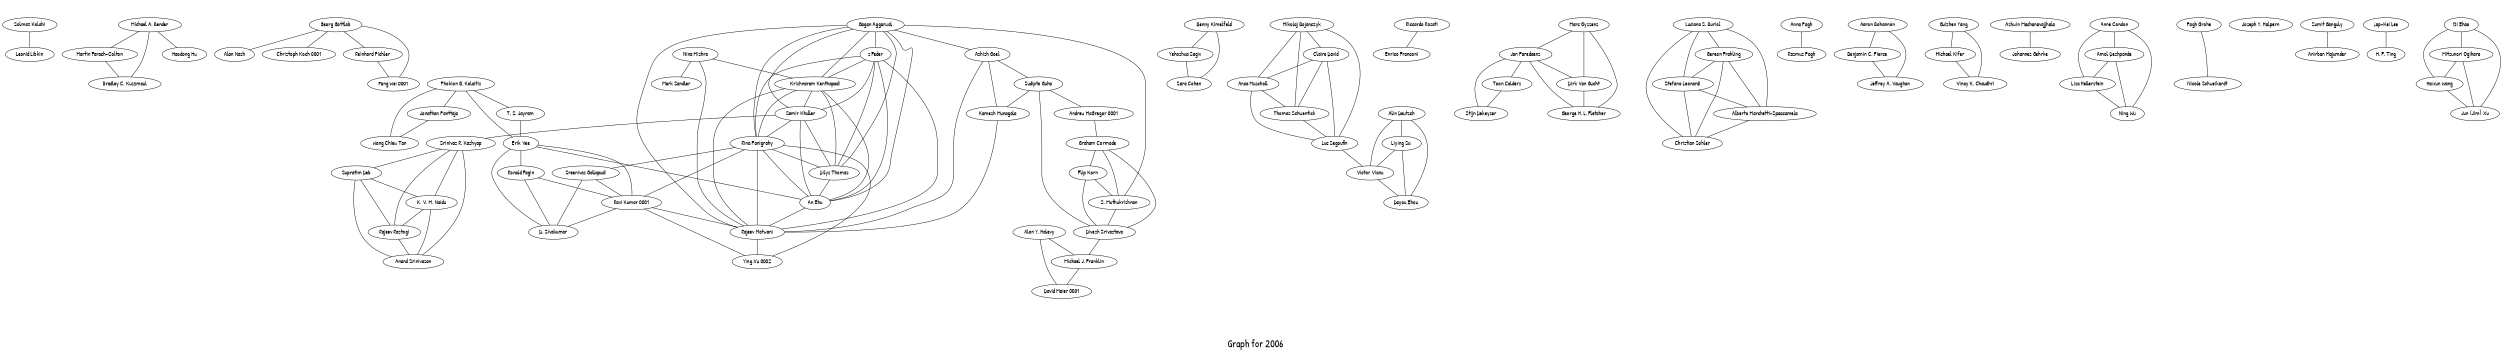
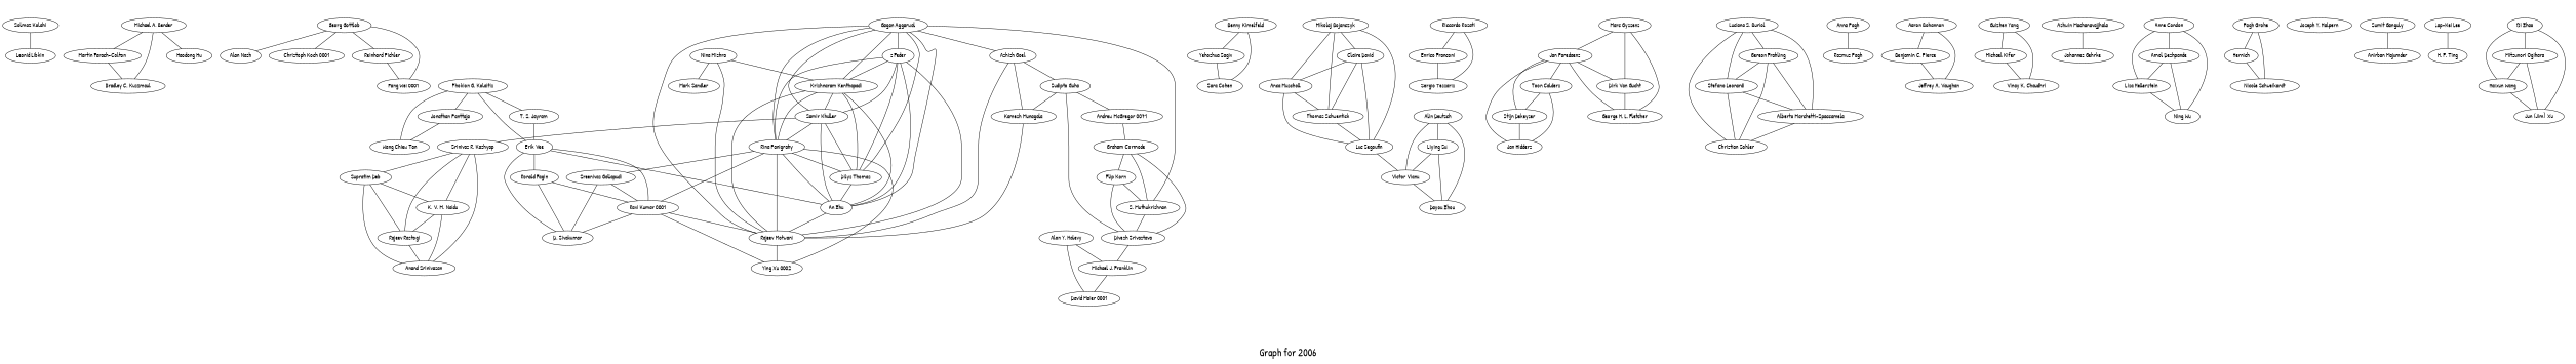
  graph {
    fontname="Patrick Hand"
    fontsize=24
    label="\nGraph for 2006\n"
    splines=true
    node [fontname="Patrick Hand" shape=ellipse]
    edge [fontname="Patrick Hand"]
    n1 [height=0.3 label="Solmaz Kolahi" width=0.3]
    n2 [height=0.3 label="Leonid Libkin" width=0.3]
    n3 [height=0.3 label="Michael A. Bender" width=0.3]
    n4 [height=0.3 label="Martin Farach-Colton" width=0.3]
    n5 [height=0.3 label="Bradley C. Kuszmaul" width=0.3]
    n6 [height=0.3 label="Haodong Hu" width=0.3]
    n7 [height=0.3 label="Georg Gottlob" width=0.3]
    n8 [height=0.3 label="Alan Nash" width=0.3]
    n9 [height=0.3 label="Christoph Koch 0001" width=0.3]
    n10 [height=0.3 label="Reinhard Pichler" width=0.3]
    n11 [height=0.3 label="Fang Wei 0001" width=0.3]
    n12 [height=0.3 label="Phokion G. Kolaitis" width=0.3]
    n13 [height=0.3 label="Jonathan Panttaja" width=0.3]
    n14 [height=0.3 label="Wang Chiew Tan" width=0.3]
    n15 [height=0.3 label="T. S. Jayram" width=0.3]
    n16 [height=0.3 label="Erik Vee" width=0.3]
    n17 [height=0.3 label="An Zhu" width=0.3]
    n18 [height=0.3 label="Ronald Fagin" width=0.3]
    n19 [height=0.3 label="Ravi Kumar 0001" width=0.3]
    n20 [height=0.3 label="D. Sivakumar" width=0.3]
    n21 [height=0.3 label="Benny Kimelfeld" width=0.3]
    n22 [height=0.3 label="Yehoshua Sagiv" width=0.3]
    n23 [height=0.3 label="Sara Cohen" width=0.3]
    n24 [height=0.3 label="Rajeev Motwani" width=0.3]
    n25 [height=0.3 label="Ying Xu 0002" width=0.3]
    n26 [height=0.3 label="Nina Mishra" width=0.3]
    n27 [height=0.3 label="Mark Sandler" width=0.3]
    n28 [height=0.3 label="Krishnaram Kenthapadi" width=0.3]
    n29 [height=0.3 label="Samir Khuller" width=0.3]
    n30 [height=0.3 label="Rina Panigrahy" width=0.3]
    n31 [height=0.3 label="Dilys Thomas" width=0.3]
    n32 [height=0.3 label="Mikolaj Bojanczyk" width=0.3]
    n33 [height=0.3 label="Claire David" width=0.3]
    n34 [height=0.3 label="Anca Muscholl" width=0.3]
    n35 [height=0.3 label="Thomas Schwentick" width=0.3]
    n36 [height=0.3 label="Luc Segoufin" width=0.3]
    n37 [height=0.3 label="Victor Vianu" width=0.3]
    n38 [height=0.3 label="Dayou Zhou" width=0.3]
    n39 [height=0.3 label="Riccardo Rosati" width=0.3]
    n40 [height=0.3 label="Enrico Franconi" width=0.3]
+   n41 [height=0.3 label="Sergio Tessaris" width=0.3]
    n42 [height=0.3 label="Gagan Aggarwal" width=0.3]
    n43 [height=0.3 label="s Feder" width=0.3]
    n44 [height=0.3 label="Ashish Goel" width=0.3]
    n45 [height=0.3 label="S. Muthukrishnan" width=0.3]
    n46 [height=0.3 label="Srinivas R. Kashyap" width=0.3]
    n47 [height=0.3 label="Sreenivas Gollapudi" width=0.3]
    n48 [height=0.3 label="Sudipto Guha" width=0.3]
    n49 [height=0.3 label="Kamesh Munagala" width=0.3]
    n50 [height=0.3 label="Divesh Srivastava" width=0.3]
    n51 [height=0.3 label="Supratim Deb" width=0.3]
    n52 [height=0.3 label="K. V. M. Naidu" width=0.3]
    n53 [height=0.3 label="Rajeev Rastogi" width=0.3]
    n54 [height=0.3 label="Anand Srinivasan" width=0.3]
    n55 [height=0.3 label="Marc Gyssens" width=0.3]
    n56 [height=0.3 label="Jan Paredaens" width=0.3]
    n57 [height=0.3 label="Dirk Van Gucht" width=0.3]
    n58 [height=0.3 label="George H. L. Fletcher" width=0.3]
    n59 [height=0.3 label="Toon Calders" width=0.3]
    n60 [height=0.3 label="Stijn Dekeyser" width=0.3]
+   n61 [height=0.3 label="Jan Hidders" width=0.3]
    n62 [height=0.3 label="Luciana S. Buriol" width=0.3]
    n63 [height=0.3 label="Gereon Frahling" width=0.3]
    n64 [height=0.3 label="Stefano Leonardi" width=0.3]
    n65 [height=0.3 label="Alberto Marchetti-Spaccamela" width=0.3]
    n66 [height=0.3 label="Christian Sohler" width=0.3]
    n67 [height=0.3 label="Anna Pagh" width=0.3]
    n68 [height=0.3 label="Rasmus Pagh" width=0.3]
    n69 [height=0.3 label="Alin Deutsch" width=0.3]
    n70 [height=0.3 label="Liying Sui" width=0.3]
    n71 [height=0.3 label="Aaron Bohannon" width=0.3]
    n72 [height=0.3 label="Benjamin C. Pierce" width=0.3]
    n73 [height=0.3 label="Jeffrey A. Vaughan" width=0.3]
    n74 [height=0.3 label="Guizhen Yang" width=0.3]
    n75 [height=0.3 label="Michael Kifer" width=0.3]
    n76 [height=0.3 label="Vinay K. Chaudhri" width=0.3]
-   n77 [height=0.3 label="Andrew McGregor 0001" width=0.3]
+   n77 [height=0.3 label="Andrew McGregor 0071" width=0.3]
    n78 [height=0.3 label="Graham Cormode" width=0.3]
    n79 [height=0.3 label="Michael J. Franklin" width=0.3]
    n80 [height=0.3 label="Ashwin Machanavajjhala" width=0.3]
    n81 [height=0.3 label="Johannes Gehrke" width=0.3]
    n82 [height=0.3 label="Anne Condon" width=0.3]
    n83 [height=0.3 label="Amol Deshpande" width=0.3]
    n84 [height=0.3 label="Lisa Hellerstein" width=0.3]
    n85 [height=0.3 label="Ning Wu" width=0.3]
    n86 [height=0.3 label="Pagh Grohe" width=0.3]
+   n87 [height=0.3 label=Hernich width=0.3]
    n88 [height=0.3 label="Nicole Schweikardt" width=0.3]
    n89 [height=0.3 label="Joseph Y. Halpern" width=0.3]
    n90 [height=0.3 label="Flip Korn" width=0.3]
    n91 [height=0.3 label="David Maier 0001" width=0.3]
    n92 [height=0.3 label="Sumit Ganguly" width=0.3]
    n93 [height=0.3 label="Anirban Majumder" width=0.3]
    n94 [height=0.3 label="Lap-Kei Lee" width=0.3]
    n95 [height=0.3 label="H. F. Ting" width=0.3]
    n96 [height=0.3 label="Alon Y. Halevy" width=0.3]
    n97 [height=0.3 label="Qi Zhao" width=0.3]
    n98 [height=0.3 label="Mitsunori Ogihara" width=0.3]
    n99 [height=0.3 label="Haixun Wang" width=0.3]
    n100 [height=0.3 label="Jun (Jim) Xu" width=0.3]
    n1 -- n2
    n3 -- n4
    n3 -- n5
    n3 -- n6
    n4 -- n5
    n7 -- n8
    n7 -- n9
    n7 -- n10
    n7 -- n11
    n10 -- n11
    n12 -- n13
    n12 -- n14
    n12 -- n15
    n12 -- n16
    n13 -- n14
    n15 -- n16
    n16 -- n17
    n16 -- n18
    n16 -- n19
    n16 -- n20
    n17 -- n24
    n18 -- n19
    n18 -- n20
    n19 -- n20
    n19 -- n24
    n19 -- n25
    n21 -- n22
    n21 -- n23
    n22 -- n23
    n24 -- n25
    n26 -- n24
    n26 -- n27
    n26 -- n28
    n28 -- n17
    n28 -- n24
    n28 -- n29
    n28 -- n30
    n28 -- n31
    n29 -- n17
    n29 -- n30
    n29 -- n31
    n29 -- n46
    n30 -- n17
    n30 -- n19
    n30 -- n24
    n30 -- n25
    n30 -- n31
    n30 -- n47
    n31 -- n17
    n32 -- n33
    n32 -- n34
    n32 -- n35
    n32 -- n36
    n33 -- n34
    n33 -- n35
    n33 -- n36
    n34 -- n35
    n34 -- n36
    n35 -- n36
    n36 -- n37
    n37 -- n38
    n39 -- n40
+   n39 -- n41
+   n40 -- n41
    n42 -- n17
    n42 -- n24
    n42 -- n28
    n42 -- n29
    n42 -- n30
    n42 -- n31
    n42 -- n43
    n42 -- n44
    n42 -- n45
    n43 -- n17
    n43 -- n24
    n43 -- n28
    n43 -- n29
    n43 -- n30
    n43 -- n31
    n44 -- n24
    n44 -- n48
    n44 -- n49
    n45 -- n50
    n46 -- n51
    n46 -- n52
    n46 -- n53
    n46 -- n54
    n47 -- n19
    n47 -- n20
    n48 -- n49
    n48 -- n50
    n48 -- n77
    n49 -- n24
    n50 -- n79
    n51 -- n52
    n51 -- n53
    n51 -- n54
    n52 -- n53
    n52 -- n54
    n53 -- n54
    n55 -- n56
    n55 -- n57
    n55 -- n58
    n56 -- n57
    n56 -- n58
    n56 -- n59
    n56 -- n60
+   n56 -- n61
    n57 -- n58
    n59 -- n60
+   n59 -- n61
+   n60 -- n61
    n62 -- n63
    n62 -- n64
    n62 -- n65
    n62 -- n66
    n63 -- n64
    n63 -- n65
    n63 -- n66
    n64 -- n65
    n64 -- n66
    n65 -- n66
    n67 -- n68
    n69 -- n37
    n69 -- n38
    n69 -- n70
    n70 -- n37
    n70 -- n38
    n71 -- n72
    n71 -- n73
    n72 -- n73
    n74 -- n75
    n74 -- n76
    n75 -- n76
    n77 -- n78
    n78 -- n45
    n78 -- n50
    n78 -- n90
    n79 -- n91
    n80 -- n81
    n82 -- n83
    n82 -- n84
    n82 -- n85
    n83 -- n84
    n83 -- n85
    n84 -- n85
+   n86 -- n87
    n86 -- n88
+   n87 -- n88
    n90 -- n45
    n90 -- n50
    n92 -- n93
    n94 -- n95
    n96 -- n79
    n96 -- n91
    n97 -- n98
    n97 -- n99
    n97 -- n100
    n98 -- n99
    n98 -- n100
    n99 -- n100
  }
